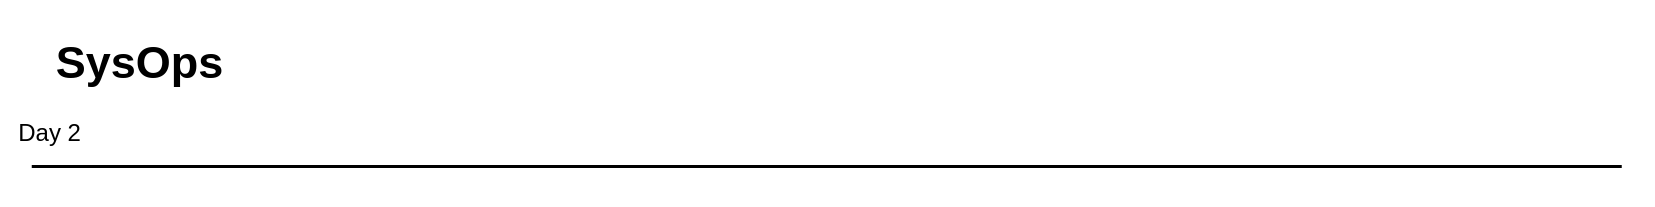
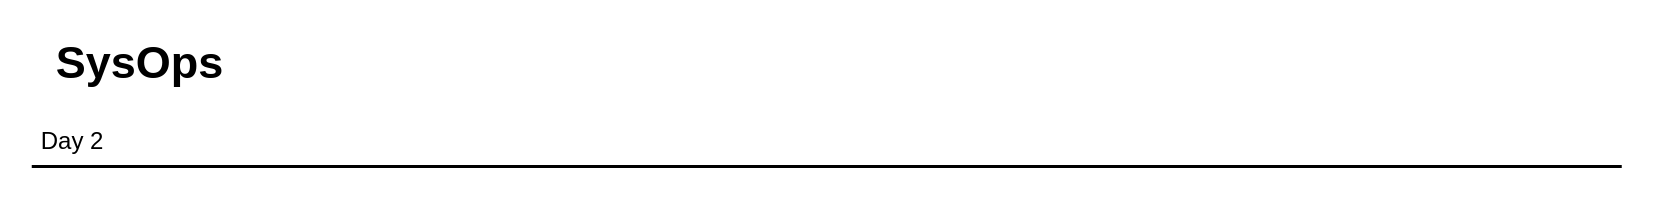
  <mxCell id="0" />
  <mxCell id="1" parent="0" />
  <mxCell id="2" value="SysOps" style="text;html=1;resizable=0;points=[];autosize=1;align=left;verticalAlign=top;spacingTop=-4;fontSize=30;fontStyle=1" vertex="1" parent="1"><mxGeometry x="34.5" y="20.5" width="130" height="40" as="geometry" /></mxCell>
- <mxCell id="3" value="Day 2" style="text;html=1;resizable=0;points=[];autosize=1;align=left;verticalAlign=top;spacingTop=-4;fontSize=16;" vertex="1" parent="1"><mxGeometry x="9.5" y="75.5" width="60" height="20" as="geometry" /></mxCell>
+ <mxCell id="3" value="Day 2" style="text;html=1;resizable=0;points=[];autosize=1;align=left;verticalAlign=top;spacingTop=-4;fontSize=16;" vertex="1" parent="1"><mxGeometry x="24.5" y="80.5" width="60" height="20" as="geometry" /></mxCell>
  <mxCell id="4" value="" style="line;strokeWidth=2;html=1;fontSize=14;" vertex="1" parent="1"><mxGeometry x="20.5" y="105.5" width="1060" height="10" as="geometry" /></mxCell>
